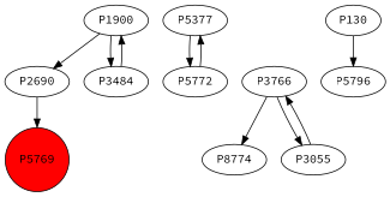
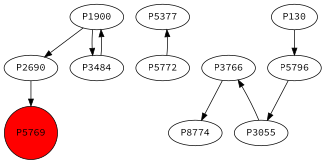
  digraph {
    fontname="Source Code Pro"
    node [fontname="Source Code Pro"]
    edge [fontname="Source Code Pro"]
    P5769 [fillcolor=red shape=circle style=filled]
    P2690
    P5377
    P5772
    n5 [label=P8774]
    P3766
    P3055
    P1900
    P3484
    P130
    P5796
    P2690 -> P5769
-   P5377 -> P5772
    P5772 -> P5377
    P3766 -> n5
-   P3766 -> P3055
+   P5796 -> P3055
    P3055 -> P3766
    P1900 -> P2690
    P1900 -> P3484
    P3484 -> P1900
    P130 -> P5796
  }
